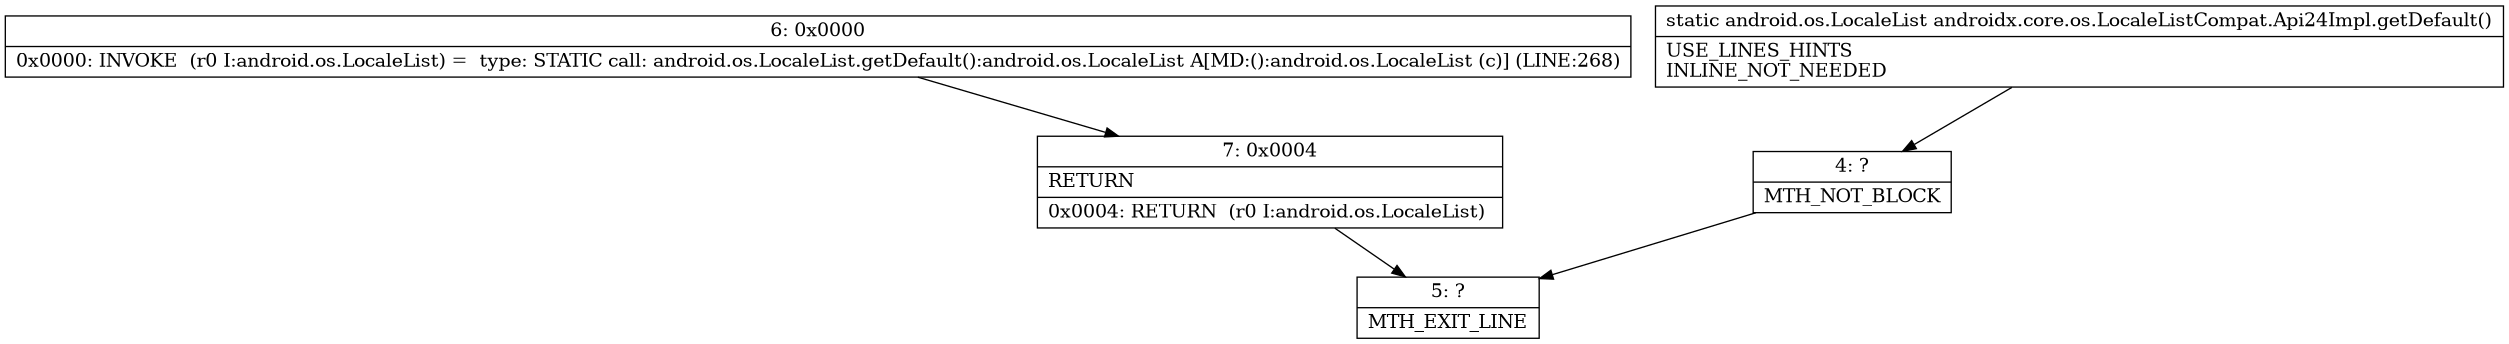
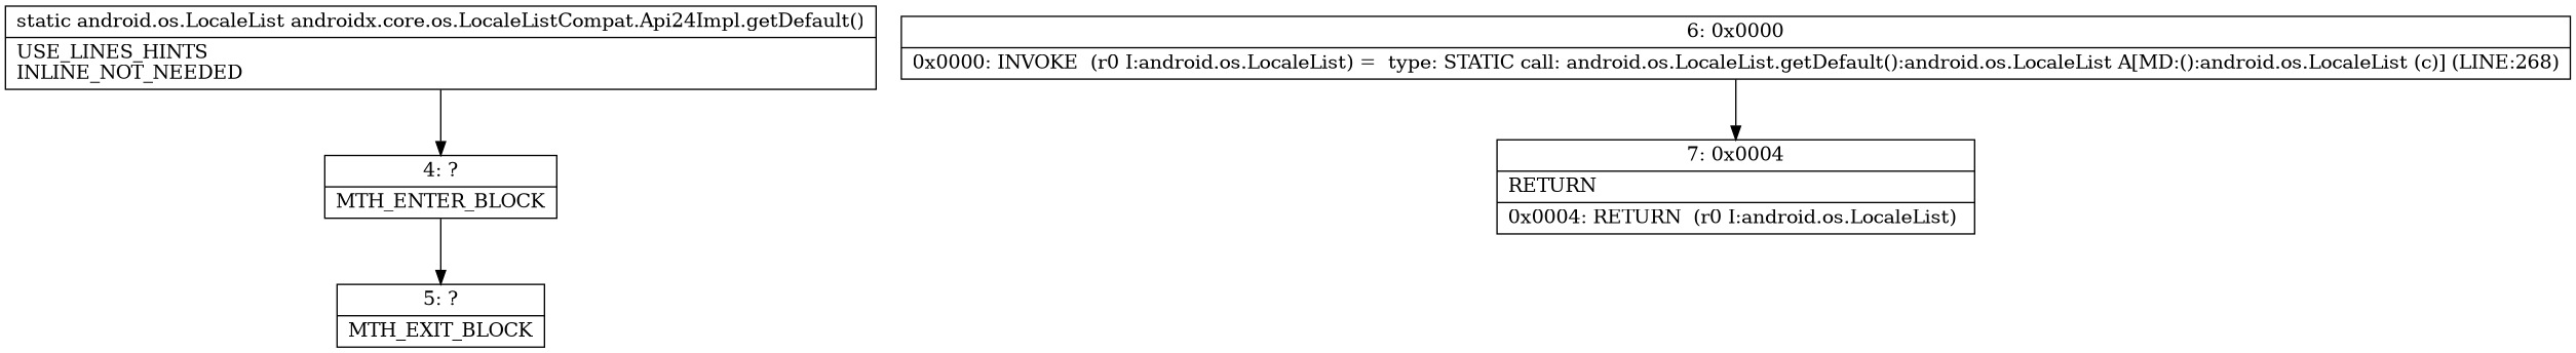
  digraph {
    fontname="DejaVu Serif"
    node [fontname="DejaVu Serif" shape=record]
    edge [fontname="DejaVu Serif"]
-   n1 [label="{4\:\ ?|MTH_NOT_BLOCK\l}"]
-   n2 [label="{5\:\ ?|MTH_EXIT_LINE\l}"]
+   n1 [label="{4\:\ ?|MTH_ENTER_BLOCK\l}"]
+   n2 [label="{5\:\ ?|MTH_EXIT_BLOCK\l}"]
    n3 [label="{6\:\ 0x0000|0x0000: INVOKE  (r0 I:android.os.LocaleList) =  type: STATIC call: android.os.LocaleList.getDefault():android.os.LocaleList A[MD:():android.os.LocaleList (c)] (LINE:268)\l}"]
    n4 [label="{7\:\ 0x0004|RETURN\l|0x0004: RETURN  (r0 I:android.os.LocaleList) \l}"]
    n5 [label="{static android.os.LocaleList androidx.core.os.LocaleListCompat.Api24Impl.getDefault()  | USE_LINES_HINTS\lINLINE_NOT_NEEDED\l}"]
    n1 -> n2
    n3 -> n4
-   n4 -> n2
    n5 -> n1
  }
